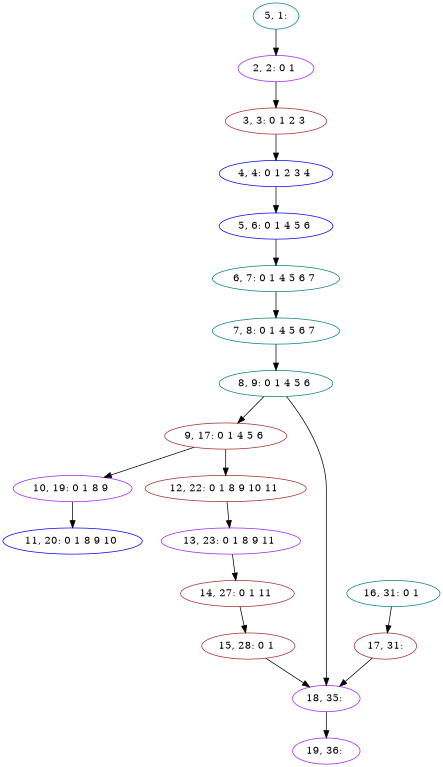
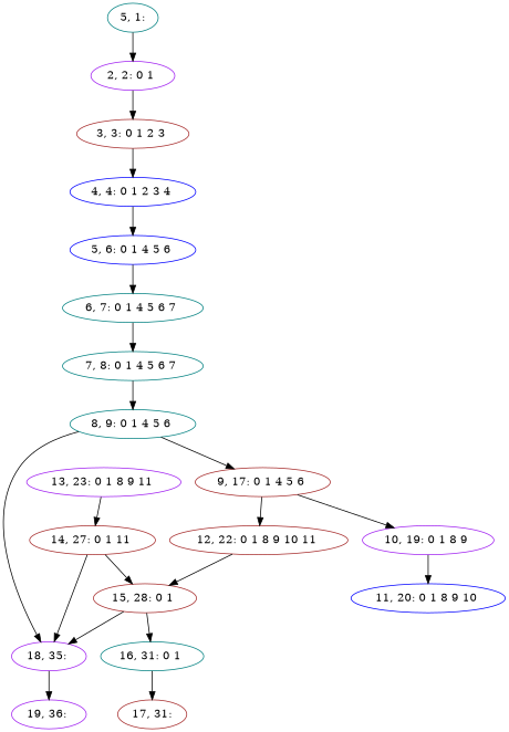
  digraph {
    node [color=brown]
    n1 [color=teal label="5, 1:"]
    n2 [color=purple label="2, 2: 0 1 "]
    n3 [label="3, 3: 0 1 2 3 "]
    n4 [color=blue label="4, 4: 0 1 2 3 4 "]
    n5 [color=blue label="5, 6: 0 1 4 5 6 "]
    n6 [color=teal label="6, 7: 0 1 4 5 6 7 "]
    n7 [color=teal label="7, 8: 0 1 4 5 6 7 "]
    n8 [color=teal label="8, 9: 0 1 4 5 6 "]
    n9 [label="9, 17: 0 1 4 5 6 "]
    n10 [color=purple label="18, 35: "]
    n11 [color=purple label="10, 19: 0 1 8 9 "]
    n12 [label="12, 22: 0 1 8 9 10 11 "]
    n13 [color=purple label="19, 36: "]
    n14 [color=blue label="11, 20: 0 1 8 9 10 "]
    n15 [color=purple label="13, 23: 0 1 8 9 11 "]
    n16 [label="14, 27: 0 1 11 "]
    n17 [label="15, 28: 0 1 "]
    n18 [color=teal label="16, 31: 0 1 "]
    n19 [label="17, 31:"]
    n1 -> n2
    n2 -> n3
    n3 -> n4
    n4 -> n5
    n5 -> n6
    n6 -> n7
    n7 -> n8
    n8 -> n9
    n8 -> n10
    n9 -> n11
    n9 -> n12
    n10 -> n13
    n11 -> n14
-   n12 -> n15
+   n12 -> n17
    n15 -> n16
    n16 -> n17
    n17 -> n10
+   n17 -> n18
    n18 -> n19
-   n19 -> n10
+   n16 -> n10
  }
